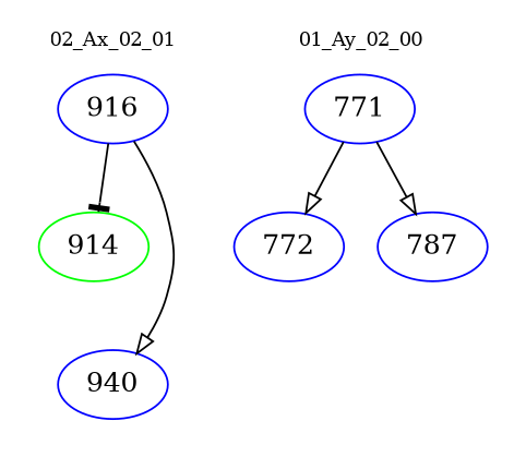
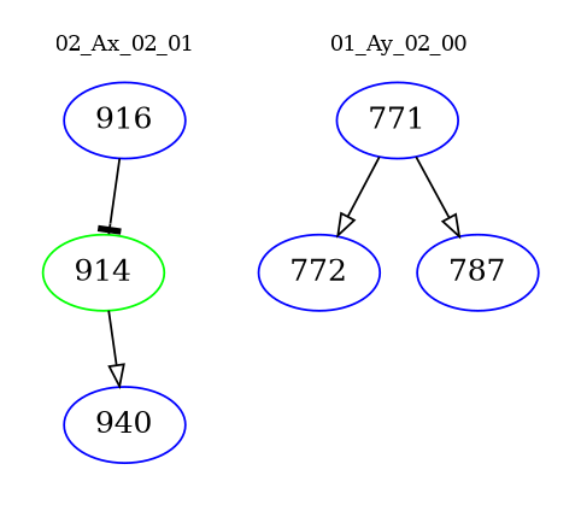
  digraph {
    node [color=blue]
    edge [arrowhead=onormal color=black]
    n1 [label=916]
    n2 [color=green label=914]
    n3 [label=940]
    n4 [label=771]
    n5 [label=772]
    n6 [label=787]
    subgraph cluster_1 {
      color=white
      fontsize=10
      label="02_Ax_02_01"
      n1
      n2
      n3
    }
    subgraph cluster_2 {
      color=white
      fontsize=10
      label="01_Ay_02_00"
      n4
      n5
      n6
    }
    n1 -> n2 [arrowhead=tee]
-   n1 -> n3
+   n2 -> n3
    n4 -> n5
    n4 -> n6
  }
